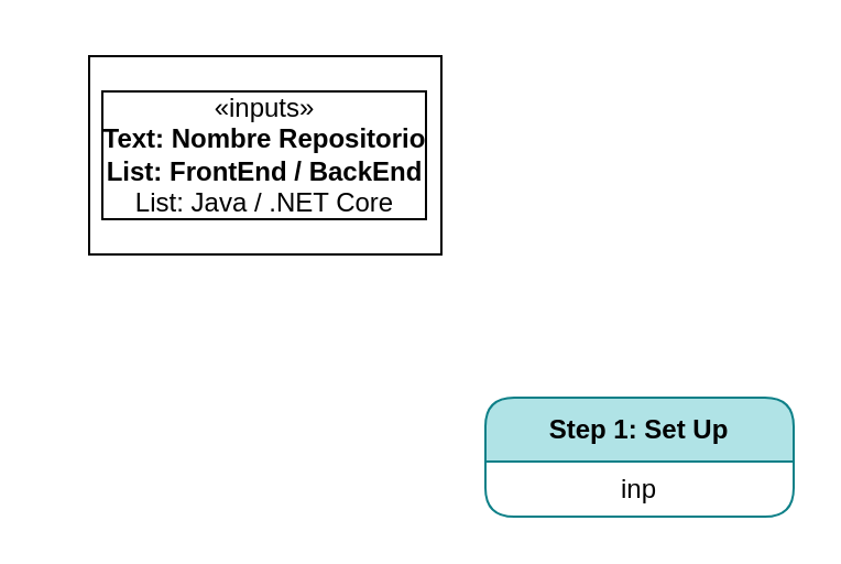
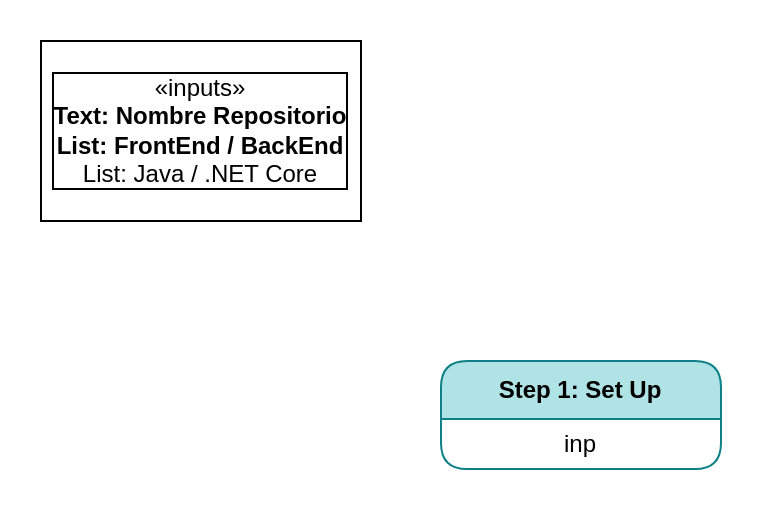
  <mxCell id="0" />
  <mxCell id="1" parent="0" />
- <mxCell id="2" value="«inputs»&lt;br&gt;&lt;div&gt;&lt;b&gt;Text: Nombre Repositorio&lt;br&gt;List: FrontEnd / BackEnd&lt;/b&gt;&lt;/div&gt;List: Java / .NET Core" style="html=1;whiteSpace=wrap;fillColor=none;labelBorderColor=light-dark(#000000,#000000);fontColor=light-dark(default, #000000);" vertex="1" parent="1"><mxGeometry x="40" y="25" width="160" height="90" as="geometry" /></mxCell>
+ <mxCell id="2" value="«inputs»&lt;br&gt;&lt;div&gt;&lt;b&gt;Text: Nombre Repositorio&lt;br&gt;List: FrontEnd / BackEnd&lt;/b&gt;&lt;/div&gt;List: Java / .NET Core" style="html=1;whiteSpace=wrap;fillColor=none;labelBorderColor=light-dark(#000000,#000000);fontColor=light-dark(default, #000000);" vertex="1" parent="1"><mxGeometry x="20" y="20" width="160" height="90" as="geometry" /></mxCell>
  <mxCell id="3" value="Step 1: Set Up" style="swimlane;fontStyle=1;align=center;verticalAlign=middle;childLayout=stackLayout;horizontal=1;startSize=29;horizontalStack=0;resizeParent=1;resizeParentMax=0;resizeLast=0;collapsible=0;marginBottom=0;html=1;whiteSpace=wrap;rounded=1;strokeColor=#0e8088;fillColor=#b0e3e6;" vertex="1" parent="1"><mxGeometry x="220" y="180" width="140" height="54" as="geometry" /></mxCell>
  <mxCell id="4" value="inp" style="text;html=1;strokeColor=none;fillColor=none;align=center;verticalAlign=middle;spacingLeft=4;spacingRight=4;overflow=hidden;rotatable=0;points=[[0,0.5],[1,0.5]];portConstraint=eastwest;whiteSpace=wrap;fontColor=light-dark(#000000,#000000);" vertex="1" parent="3"><mxGeometry y="29" width="140" height="25" as="geometry" /></mxCell>
